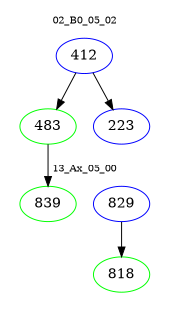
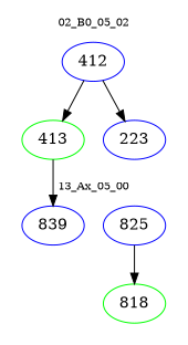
  digraph {
    node [color=blue]
    edge [color=black]
-   n1 [label=829]
+   n1 [label=825]
    n2 [color=green label=818]
-   n3 [color=green label=839]
+   n3 [label=839]
    n4 [label=412]
-   n5 [color=green label=483]
+   n5 [color=green label=413]
    n6 [label=223]
    subgraph cluster_1 {
      color=white
      fontsize=10
      label="13_Ax_05_00"
      n1
      n2
      n3
    }
    subgraph cluster_2 {
      color=white
      fontsize=10
      label="02_B0_05_02"
      n4
      n5
      n6
    }
    n1 -> n2
    n4 -> n5
    n4 -> n6
    n5 -> n3
  }
